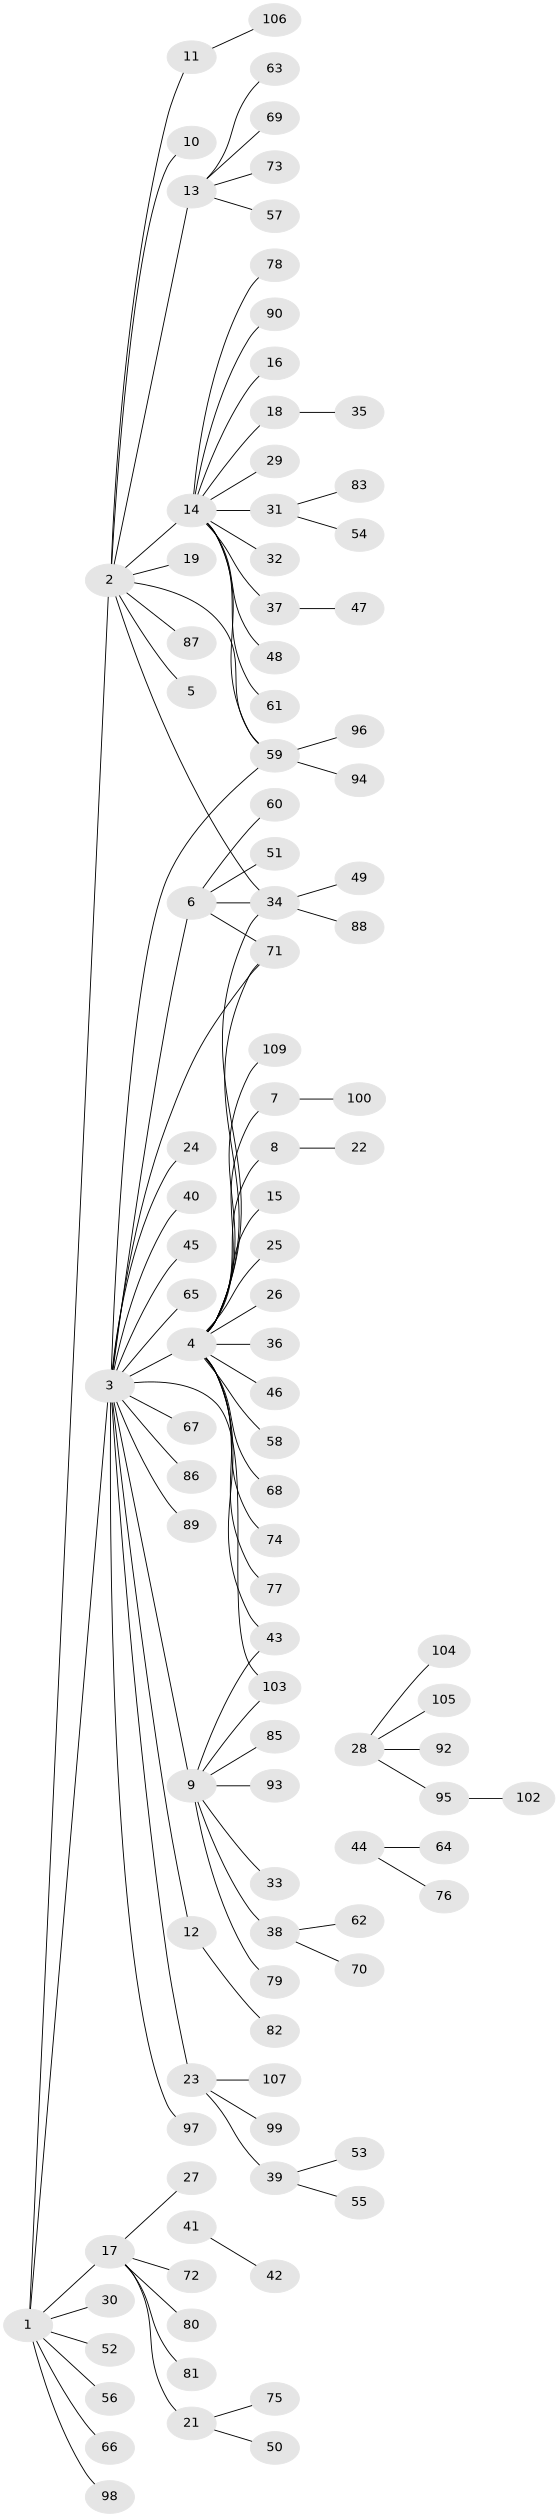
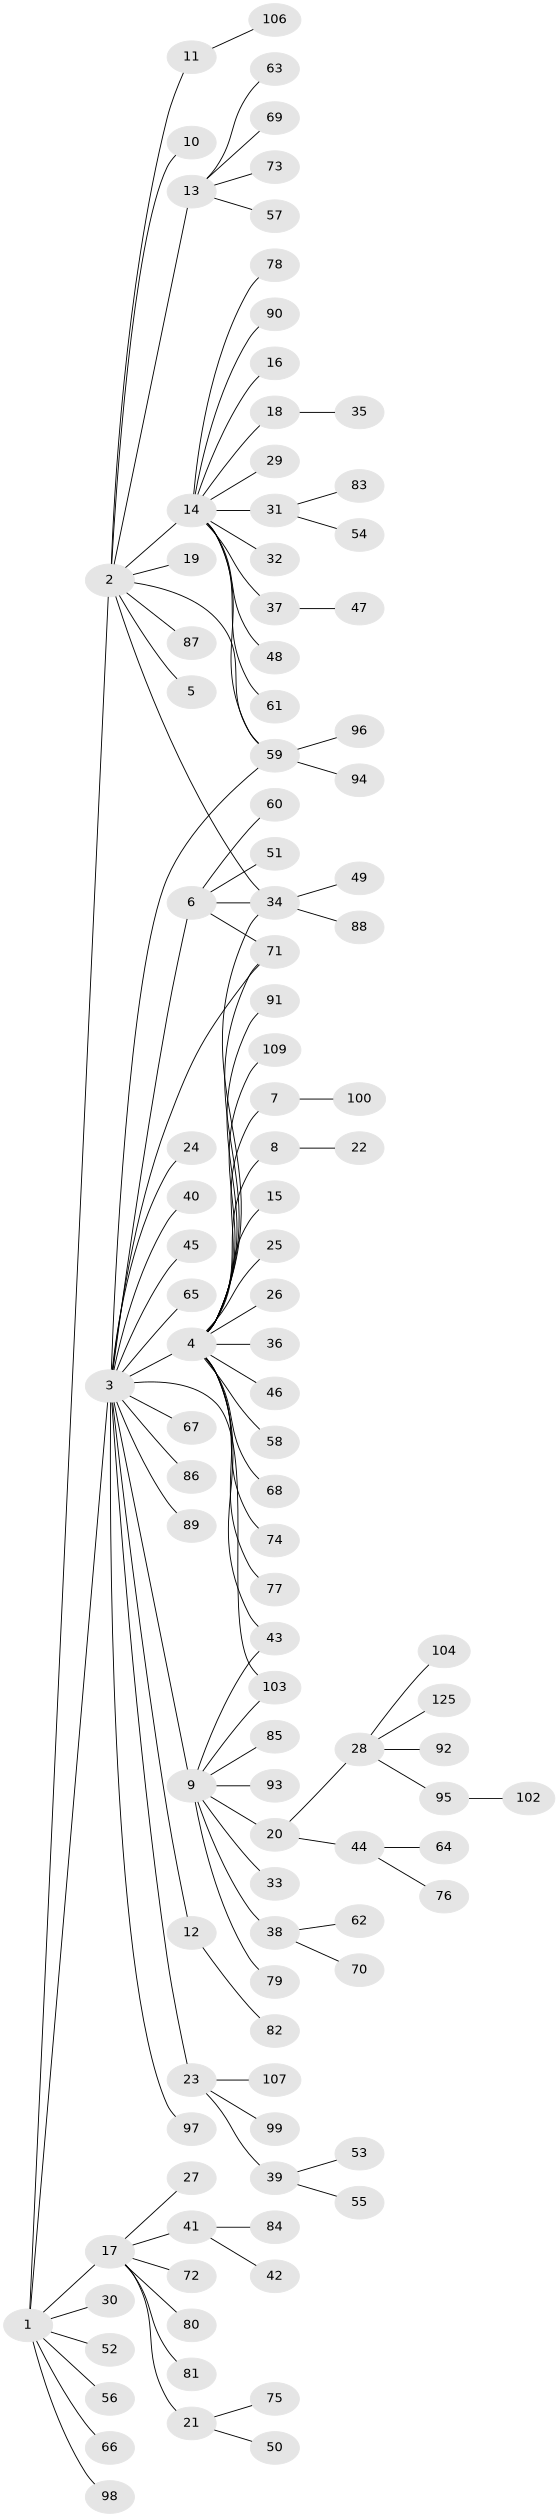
  graph {
    fontname="DejaVu Sans"
    rankdir=LR
    node [color=gray90 fontname="DejaVu Sans" style=filled]
    edge [fontname="DejaVu Sans"]
    1
    2
    3
    17
    30
    52
    56
    66
    98
    5
    10
    11
    13
    14
    19
    34
    59
    87
    4
    6
    9
    12
    23
    24
    40
    45
    65
    67
    71
    86
    89
    97
    103
    21
    27
    41
    72
    80
    81
    106
    57
    63
    69
    73
    16
    18
    29
    31
    32
    37
    48
    61
    78
    90
    49
    88
    94
    96
    7
    8
    15
    25
    26
    36
    43
    46
    58
    68
    74
    77
+   91
    n72 [label=109]
    51
    60
+   20
    33
    38
    79
    85
    93
    82
    39
    99
    107
    100
    22
    28
    44
    62
    70
    35
    54
    83
    47
    50
    75
    42
+   84
    92
    95
    104
-   105
+   105 [label=125]
    64
    76
    53
    55
    102
    1 -- 2
    1 -- 3
    1 -- 17
    1 -- 30
    1 -- 52
    1 -- 56
    1 -- 66
    1 -- 98
    2 -- 5
    2 -- 10
    2 -- 11
    2 -- 13
    2 -- 14
    2 -- 19
    2 -- 34
    2 -- 59
    2 -- 87
    3 -- 59
    3 -- 4
    3 -- 6
    3 -- 9
    3 -- 12
    3 -- 23
    3 -- 24
    3 -- 40
    3 -- 45
    3 -- 65
    3 -- 67
    3 -- 71
    3 -- 86
    3 -- 89
    3 -- 97
    3 -- 103
    17 -- 21
    17 -- 27
+   17 -- 41
    17 -- 72
    17 -- 80
    17 -- 81
    11 -- 106
    13 -- 57
    13 -- 63
    13 -- 69
    13 -- 73
    14 -- 59
    14 -- 16
    14 -- 18
    14 -- 29
    14 -- 31
    14 -- 32
    14 -- 37
    14 -- 48
    14 -- 61
    14 -- 78
    14 -- 90
    34 -- 49
    34 -- 88
    59 -- 94
    59 -- 96
    4 -- 34
    4 -- 71
    4 -- 7
    4 -- 8
    4 -- 15
    4 -- 25
    4 -- 26
    4 -- 36
    4 -- 43
    4 -- 46
    4 -- 58
    4 -- 68
    4 -- 74
    4 -- 77
+   4 -- 91
    4 -- n72
    6 -- 34
    6 -- 71
    6 -- 51
    6 -- 60
    9 -- 103
    9 -- 43
+   9 -- 20
    9 -- 33
    9 -- 38
    9 -- 79
    9 -- 85
    9 -- 93
    12 -- 82
    23 -- 39
    23 -- 99
    23 -- 107
    21 -- 50
    21 -- 75
    41 -- 42
+   41 -- 84
    18 -- 35
    31 -- 54
    31 -- 83
    37 -- 47
    7 -- 100
    8 -- 22
+   20 -- 28
+   20 -- 44
    38 -- 62
    38 -- 70
    39 -- 53
    39 -- 55
    28 -- 92
    28 -- 95
    28 -- 104
    28 -- 105
    44 -- 64
    44 -- 76
    95 -- 102
  }
